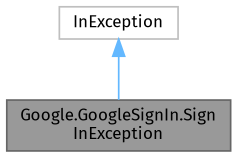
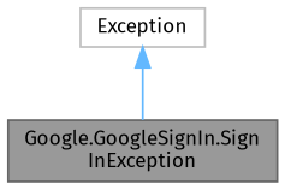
  digraph {
    fontname="Fira Sans"
    node [fontname="Fira Sans" fontsize=10 shape=box style=filled]
    n1 [color=gray40 fillcolor=grey60 fontcolor=black height=0.2 label="Google.GoogleSignIn.Sign\lInException" width=0.4]
-   n2 [color=grey75 fillcolor=white height=0.2 label=InException width=0.4]
+   n2 [color=grey75 fillcolor=white height=0.2 label=Exception width=0.4]
    n2 -> n1 [color=steelblue1 dir=back fontname="Fira Sans" fontsize=10 labelfontname=Helvetica labelfontsize=10 style=solid]
  }
